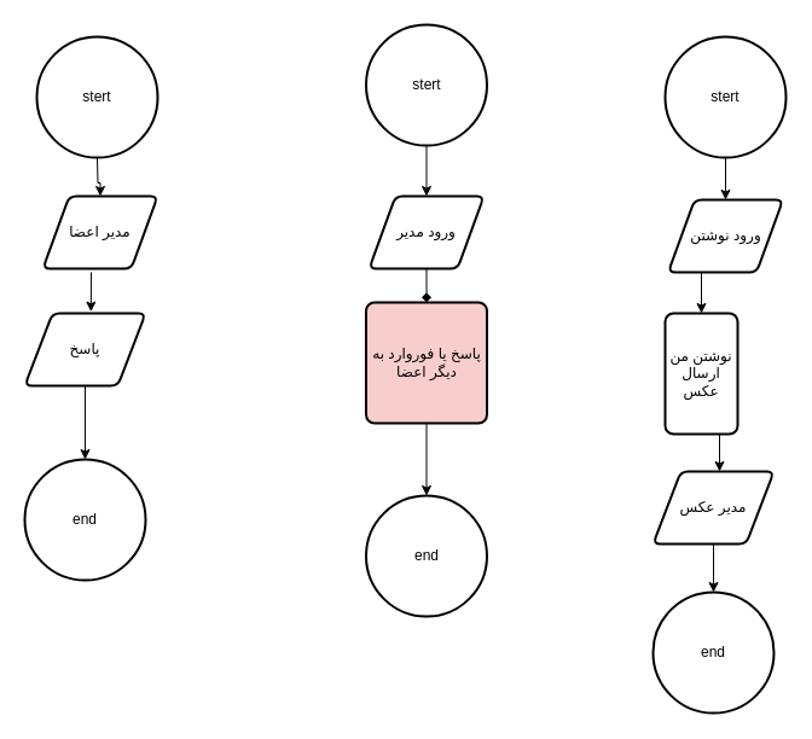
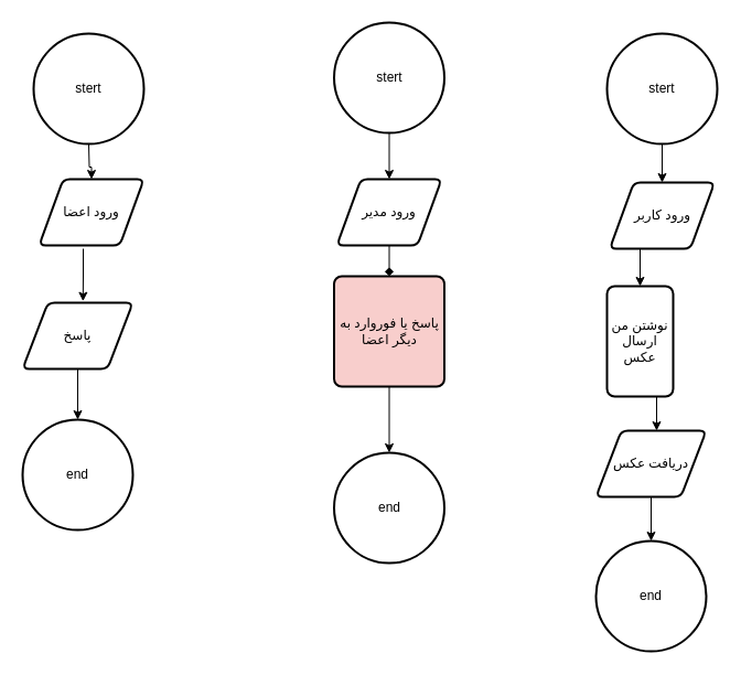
  <mxCell id="0" />
  <mxCell id="1" parent="0" />
  <mxCell id="2" value="input" style="text;html=1;align=center;verticalAlign=middle;whiteSpace=wrap;rounded=0;" parent="1" vertex="1"><mxGeometry x="580" y="190" width="60" height="35" as="geometry" /></mxCell>
  <mxCell id="3" style="edgeStyle=orthogonalEdgeStyle;rounded=0;orthogonalLoop=1;jettySize=auto;html=1;exitX=0.5;exitY=1;exitDx=0;exitDy=0;entryX=0.5;entryY=0;entryDx=0;entryDy=0;" parent="1" source="4" target="5" edge="1"><mxGeometry relative="1" as="geometry" /></mxCell>
- <mxCell id="4" value="ورود نوشتن" style="shape=parallelogram;html=1;strokeWidth=2;perimeter=parallelogramPerimeter;whiteSpace=wrap;rounded=1;arcSize=12;size=0.23;" parent="1" vertex="1"><mxGeometry x="552.5" y="165" width="95" height="60" as="geometry" /></mxCell>
+ <mxCell id="4" value="ورود کاربر" style="shape=parallelogram;html=1;strokeWidth=2;perimeter=parallelogramPerimeter;whiteSpace=wrap;rounded=1;arcSize=12;size=0.23;" parent="1" vertex="1"><mxGeometry x="552.5" y="165" width="95" height="60" as="geometry" /></mxCell>
  <mxCell id="5" value="نوشتن من&lt;div&gt;ارسال عکس&lt;/div&gt;" style="rounded=1;whiteSpace=wrap;html=1;absoluteArcSize=1;arcSize=14;strokeWidth=2;" parent="1" vertex="1"><mxGeometry x="550" y="259" width="60" height="100" as="geometry" /></mxCell>
  <mxCell id="6" style="edgeStyle=orthogonalEdgeStyle;rounded=0;orthogonalLoop=1;jettySize=auto;html=1;exitX=0.5;exitY=1;exitDx=0;exitDy=0;exitPerimeter=0;" parent="1" source="7" target="4" edge="1"><mxGeometry relative="1" as="geometry" /></mxCell>
  <mxCell id="7" value="stert" style="strokeWidth=2;html=1;shape=mxgraph.flowchart.start_2;whiteSpace=wrap;" parent="1" vertex="1"><mxGeometry x="550" y="30" width="100" height="100" as="geometry" /></mxCell>
  <mxCell id="8" value="end" style="strokeWidth=2;html=1;shape=mxgraph.flowchart.start_2;whiteSpace=wrap;" parent="1" vertex="1"><mxGeometry x="540" y="490" width="100" height="100" as="geometry" /></mxCell>
- <mxCell id="9" value="مدیر عکس" style="shape=parallelogram;html=1;strokeWidth=2;perimeter=parallelogramPerimeter;whiteSpace=wrap;rounded=1;arcSize=12;size=0.23;" parent="1" vertex="1"><mxGeometry x="540" y="390" width="100" height="60" as="geometry" /></mxCell>
+ <mxCell id="9" value="دریافت عکس" style="shape=parallelogram;html=1;strokeWidth=2;perimeter=parallelogramPerimeter;whiteSpace=wrap;rounded=1;arcSize=12;size=0.23;" parent="1" vertex="1"><mxGeometry x="540" y="390" width="100" height="60" as="geometry" /></mxCell>
  <mxCell id="10" style="edgeStyle=orthogonalEdgeStyle;rounded=0;orthogonalLoop=1;jettySize=auto;html=1;exitX=0.5;exitY=1;exitDx=0;exitDy=0;" parent="1" source="5" edge="1"><mxGeometry relative="1" as="geometry"><mxPoint x="595" y="390" as="targetPoint" /></mxGeometry></mxCell>
  <mxCell id="11" value="input" style="text;html=1;align=center;verticalAlign=middle;whiteSpace=wrap;rounded=0;" parent="1" vertex="1"><mxGeometry x="330" y="190" width="60" height="35" as="geometry" /></mxCell>
  <mxCell id="12" style="edgeStyle=orthogonalEdgeStyle;rounded=0;orthogonalLoop=1;jettySize=auto;html=1;exitX=0.5;exitY=1;exitDx=0;exitDy=0;entryX=0.5;entryY=0;entryDx=0;entryDy=0;endArrow=diamond;" edge="1" parent="1" source="13" target="15"><mxGeometry relative="1" as="geometry" /></mxCell>
  <mxCell id="13" value="ورود مدیر" style="shape=parallelogram;html=1;strokeWidth=2;perimeter=parallelogramPerimeter;whiteSpace=wrap;rounded=1;arcSize=12;size=0.23;" parent="1" vertex="1"><mxGeometry x="305" y="162" width="95" height="60" as="geometry" /></mxCell>
  <mxCell id="14" value="" style="edgeStyle=orthogonalEdgeStyle;rounded=0;orthogonalLoop=1;jettySize=auto;html=1;" parent="1" source="15" target="16" edge="1"><mxGeometry relative="1" as="geometry" /></mxCell>
  <mxCell id="15" value="&lt;div&gt;پاسخ یا فوروارد به دیگر اعضا&lt;/div&gt;" style="rounded=1;whiteSpace=wrap;html=1;absoluteArcSize=1;arcSize=14;strokeWidth=2;fillColor=#f8cecc;" parent="1" vertex="1"><mxGeometry x="302.5" y="250" width="100" height="100" as="geometry" /></mxCell>
  <mxCell id="16" value="end" style="strokeWidth=2;html=1;shape=mxgraph.flowchart.start_2;whiteSpace=wrap;" parent="1" vertex="1"><mxGeometry x="302.5" y="410" width="100" height="100" as="geometry" /></mxCell>
  <mxCell id="17" style="edgeStyle=orthogonalEdgeStyle;rounded=0;orthogonalLoop=1;jettySize=auto;html=1;entryX=0.5;entryY=0;entryDx=0;entryDy=0;" edge="1" parent="1" source="18" target="13"><mxGeometry relative="1" as="geometry" /></mxCell>
  <mxCell id="18" value="stert" style="strokeWidth=2;html=1;shape=mxgraph.flowchart.start_2;whiteSpace=wrap;" parent="1" vertex="1"><mxGeometry x="302.5" y="20" width="100" height="100" as="geometry" /></mxCell>
  <mxCell id="19" value="input" style="text;html=1;align=center;verticalAlign=middle;whiteSpace=wrap;rounded=0;" parent="1" vertex="1"><mxGeometry x="60" y="190" width="60" height="35" as="geometry" /></mxCell>
- <mxCell id="20" value="مدیر اعضا" style="shape=parallelogram;html=1;strokeWidth=2;perimeter=parallelogramPerimeter;whiteSpace=wrap;rounded=1;arcSize=12;size=0.23;" parent="1" vertex="1"><mxGeometry x="35" y="162" width="95" height="60" as="geometry" /></mxCell>
+ <mxCell id="20" value="ورود اعضا" style="shape=parallelogram;html=1;strokeWidth=2;perimeter=parallelogramPerimeter;whiteSpace=wrap;rounded=1;arcSize=12;size=0.23;" parent="1" vertex="1"><mxGeometry x="35" y="162" width="95" height="60" as="geometry" /></mxCell>
  <mxCell id="21" style="edgeStyle=orthogonalEdgeStyle;rounded=0;orthogonalLoop=1;jettySize=auto;html=1;exitX=0.5;exitY=1;exitDx=0;exitDy=0;exitPerimeter=0;" parent="1" target="20" edge="1"><mxGeometry relative="1" as="geometry"><mxPoint x="80" y="130" as="sourcePoint" /></mxGeometry></mxCell>
  <mxCell id="22" value="end" style="strokeWidth=2;html=1;shape=mxgraph.flowchart.start_2;whiteSpace=wrap;" parent="1" vertex="1"><mxGeometry x="20" y="380" width="100" height="100" as="geometry" /></mxCell>
- <mxCell id="23" value="پاسخ" style="shape=parallelogram;html=1;strokeWidth=2;perimeter=parallelogramPerimeter;whiteSpace=wrap;rounded=1;arcSize=12;size=0.23;" parent="1" vertex="1"><mxGeometry x="20" y="259" width="100" height="60" as="geometry" /></mxCell>
+ <mxCell id="23" value="پاسخ" style="shape=parallelogram;html=1;strokeWidth=2;perimeter=parallelogramPerimeter;whiteSpace=wrap;rounded=1;arcSize=12;size=0.23;" parent="1" vertex="1"><mxGeometry x="20" y="274" width="100" height="60" as="geometry" /></mxCell>
  <mxCell id="24" value="stert" style="strokeWidth=2;html=1;shape=mxgraph.flowchart.start_2;whiteSpace=wrap;" parent="1" vertex="1"><mxGeometry x="30" y="30" width="100" height="100" as="geometry" /></mxCell>
  <mxCell id="25" style="edgeStyle=orthogonalEdgeStyle;rounded=0;orthogonalLoop=1;jettySize=auto;html=1;exitX=0.5;exitY=1;exitDx=0;exitDy=0;entryX=0.5;entryY=0;entryDx=0;entryDy=0;entryPerimeter=0;" edge="1" parent="1" source="9" target="8"><mxGeometry relative="1" as="geometry" /></mxCell>
  <mxCell id="26" style="edgeStyle=orthogonalEdgeStyle;rounded=0;orthogonalLoop=1;jettySize=auto;html=1;exitX=0.25;exitY=1;exitDx=0;exitDy=0;entryX=0.548;entryY=-0.022;entryDx=0;entryDy=0;entryPerimeter=0;" edge="1" parent="1" source="19" target="23"><mxGeometry relative="1" as="geometry" /></mxCell>
  <mxCell id="27" style="edgeStyle=orthogonalEdgeStyle;rounded=0;orthogonalLoop=1;jettySize=auto;html=1;entryX=0.5;entryY=0;entryDx=0;entryDy=0;entryPerimeter=0;" edge="1" parent="1" source="23" target="22"><mxGeometry relative="1" as="geometry" /></mxCell>
